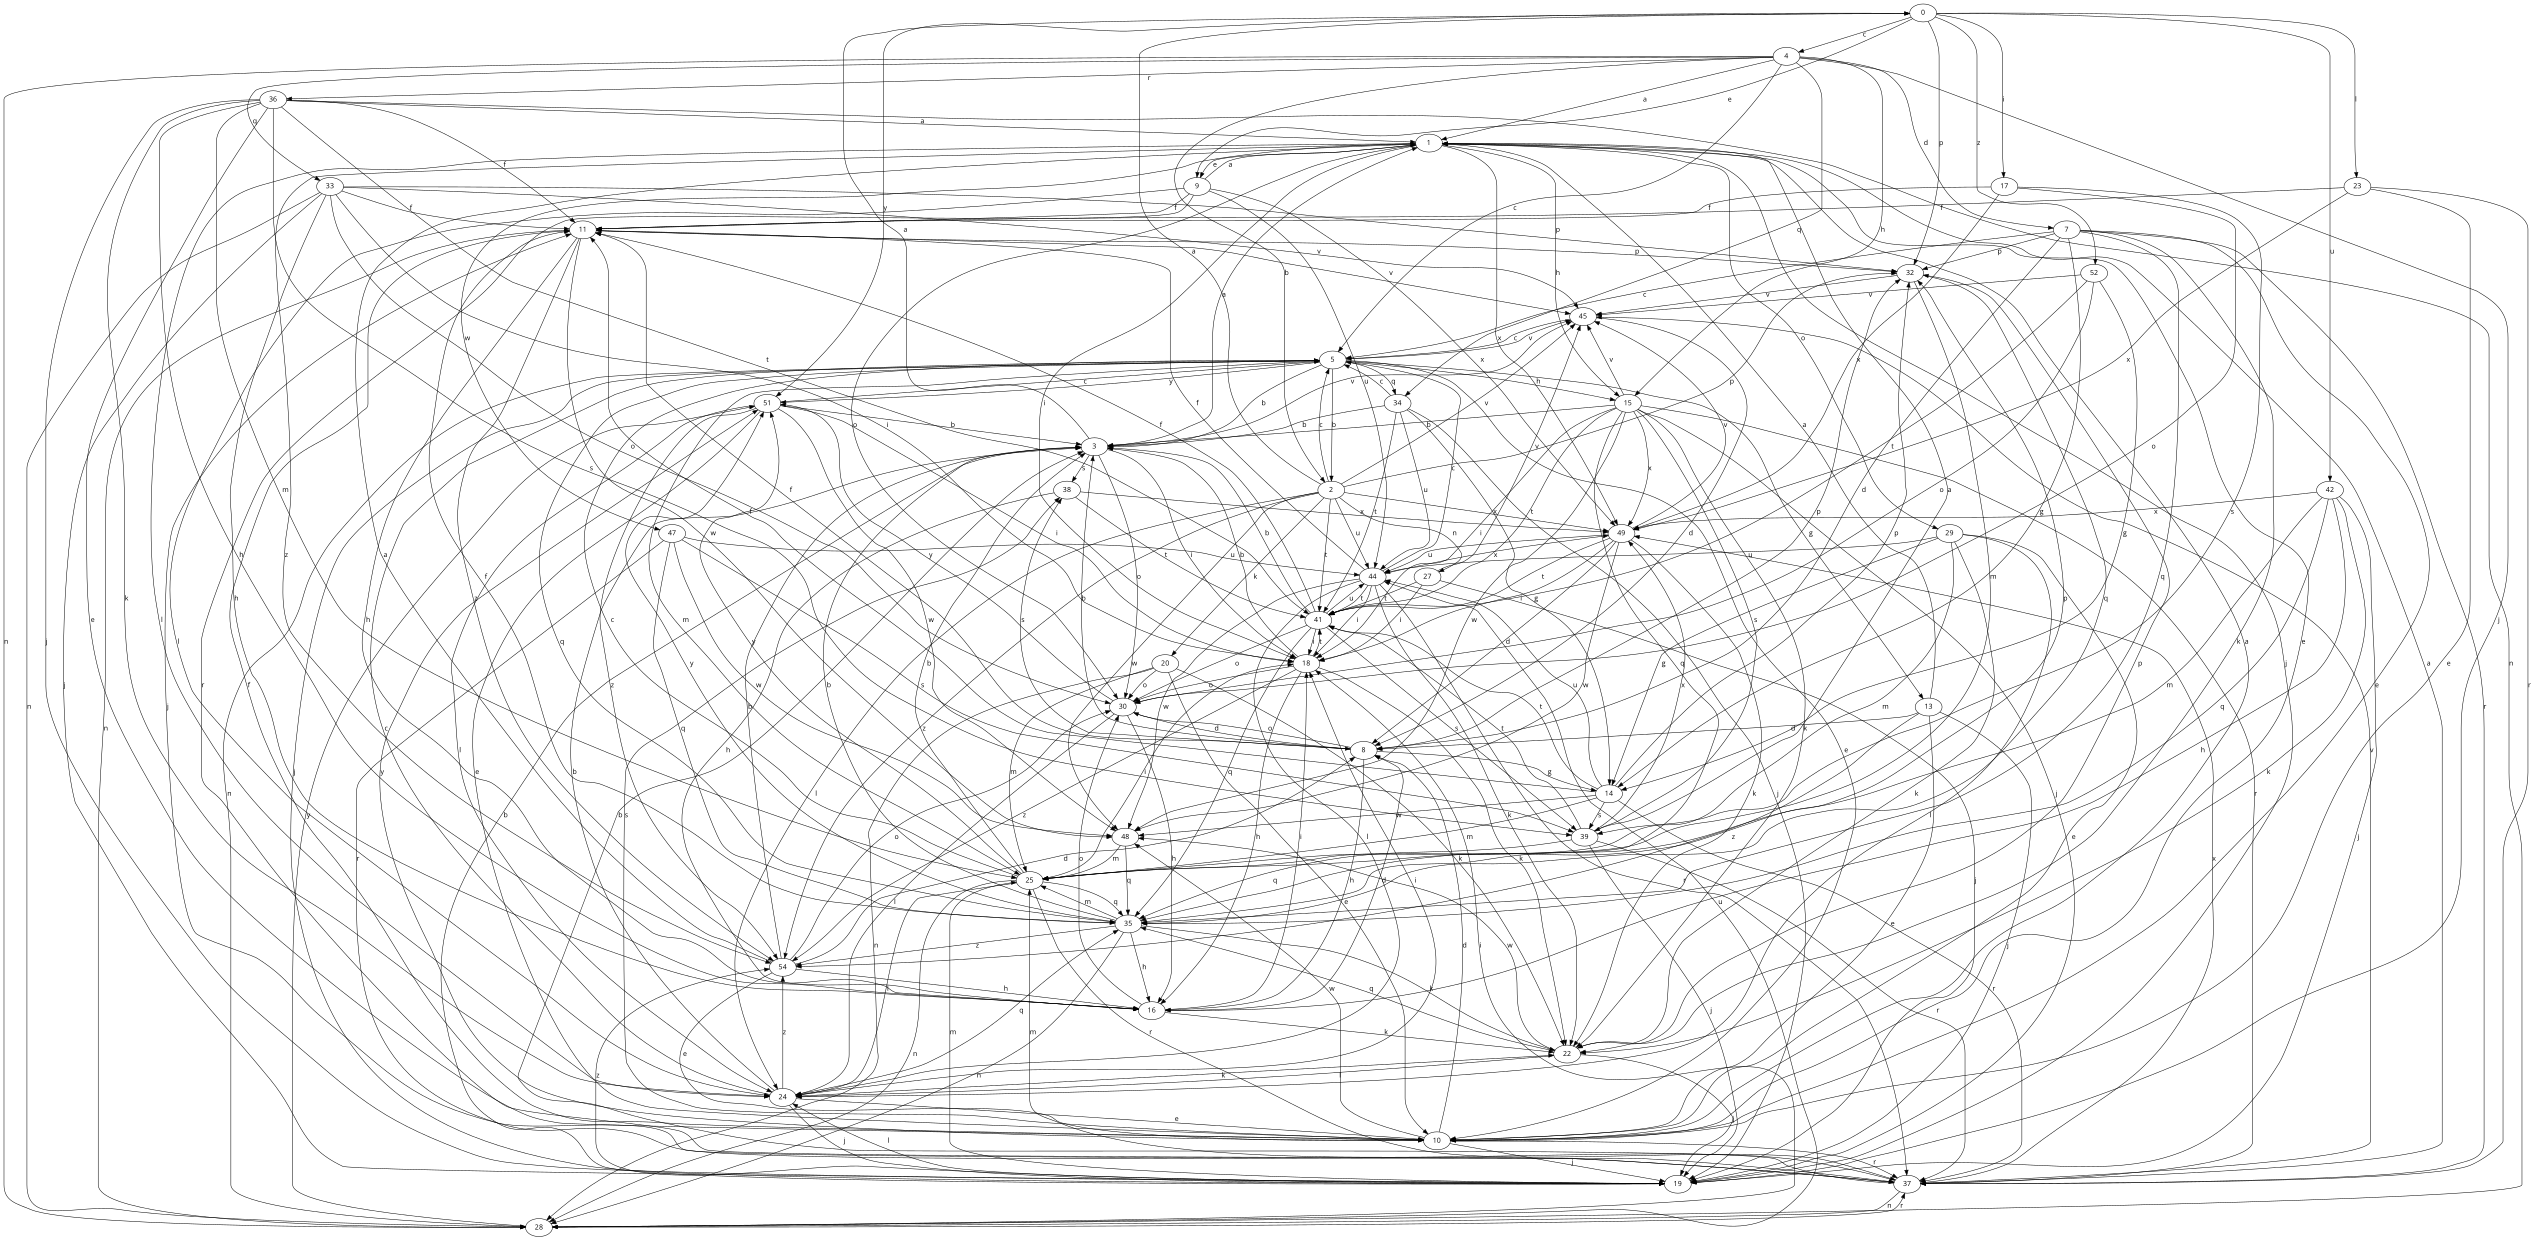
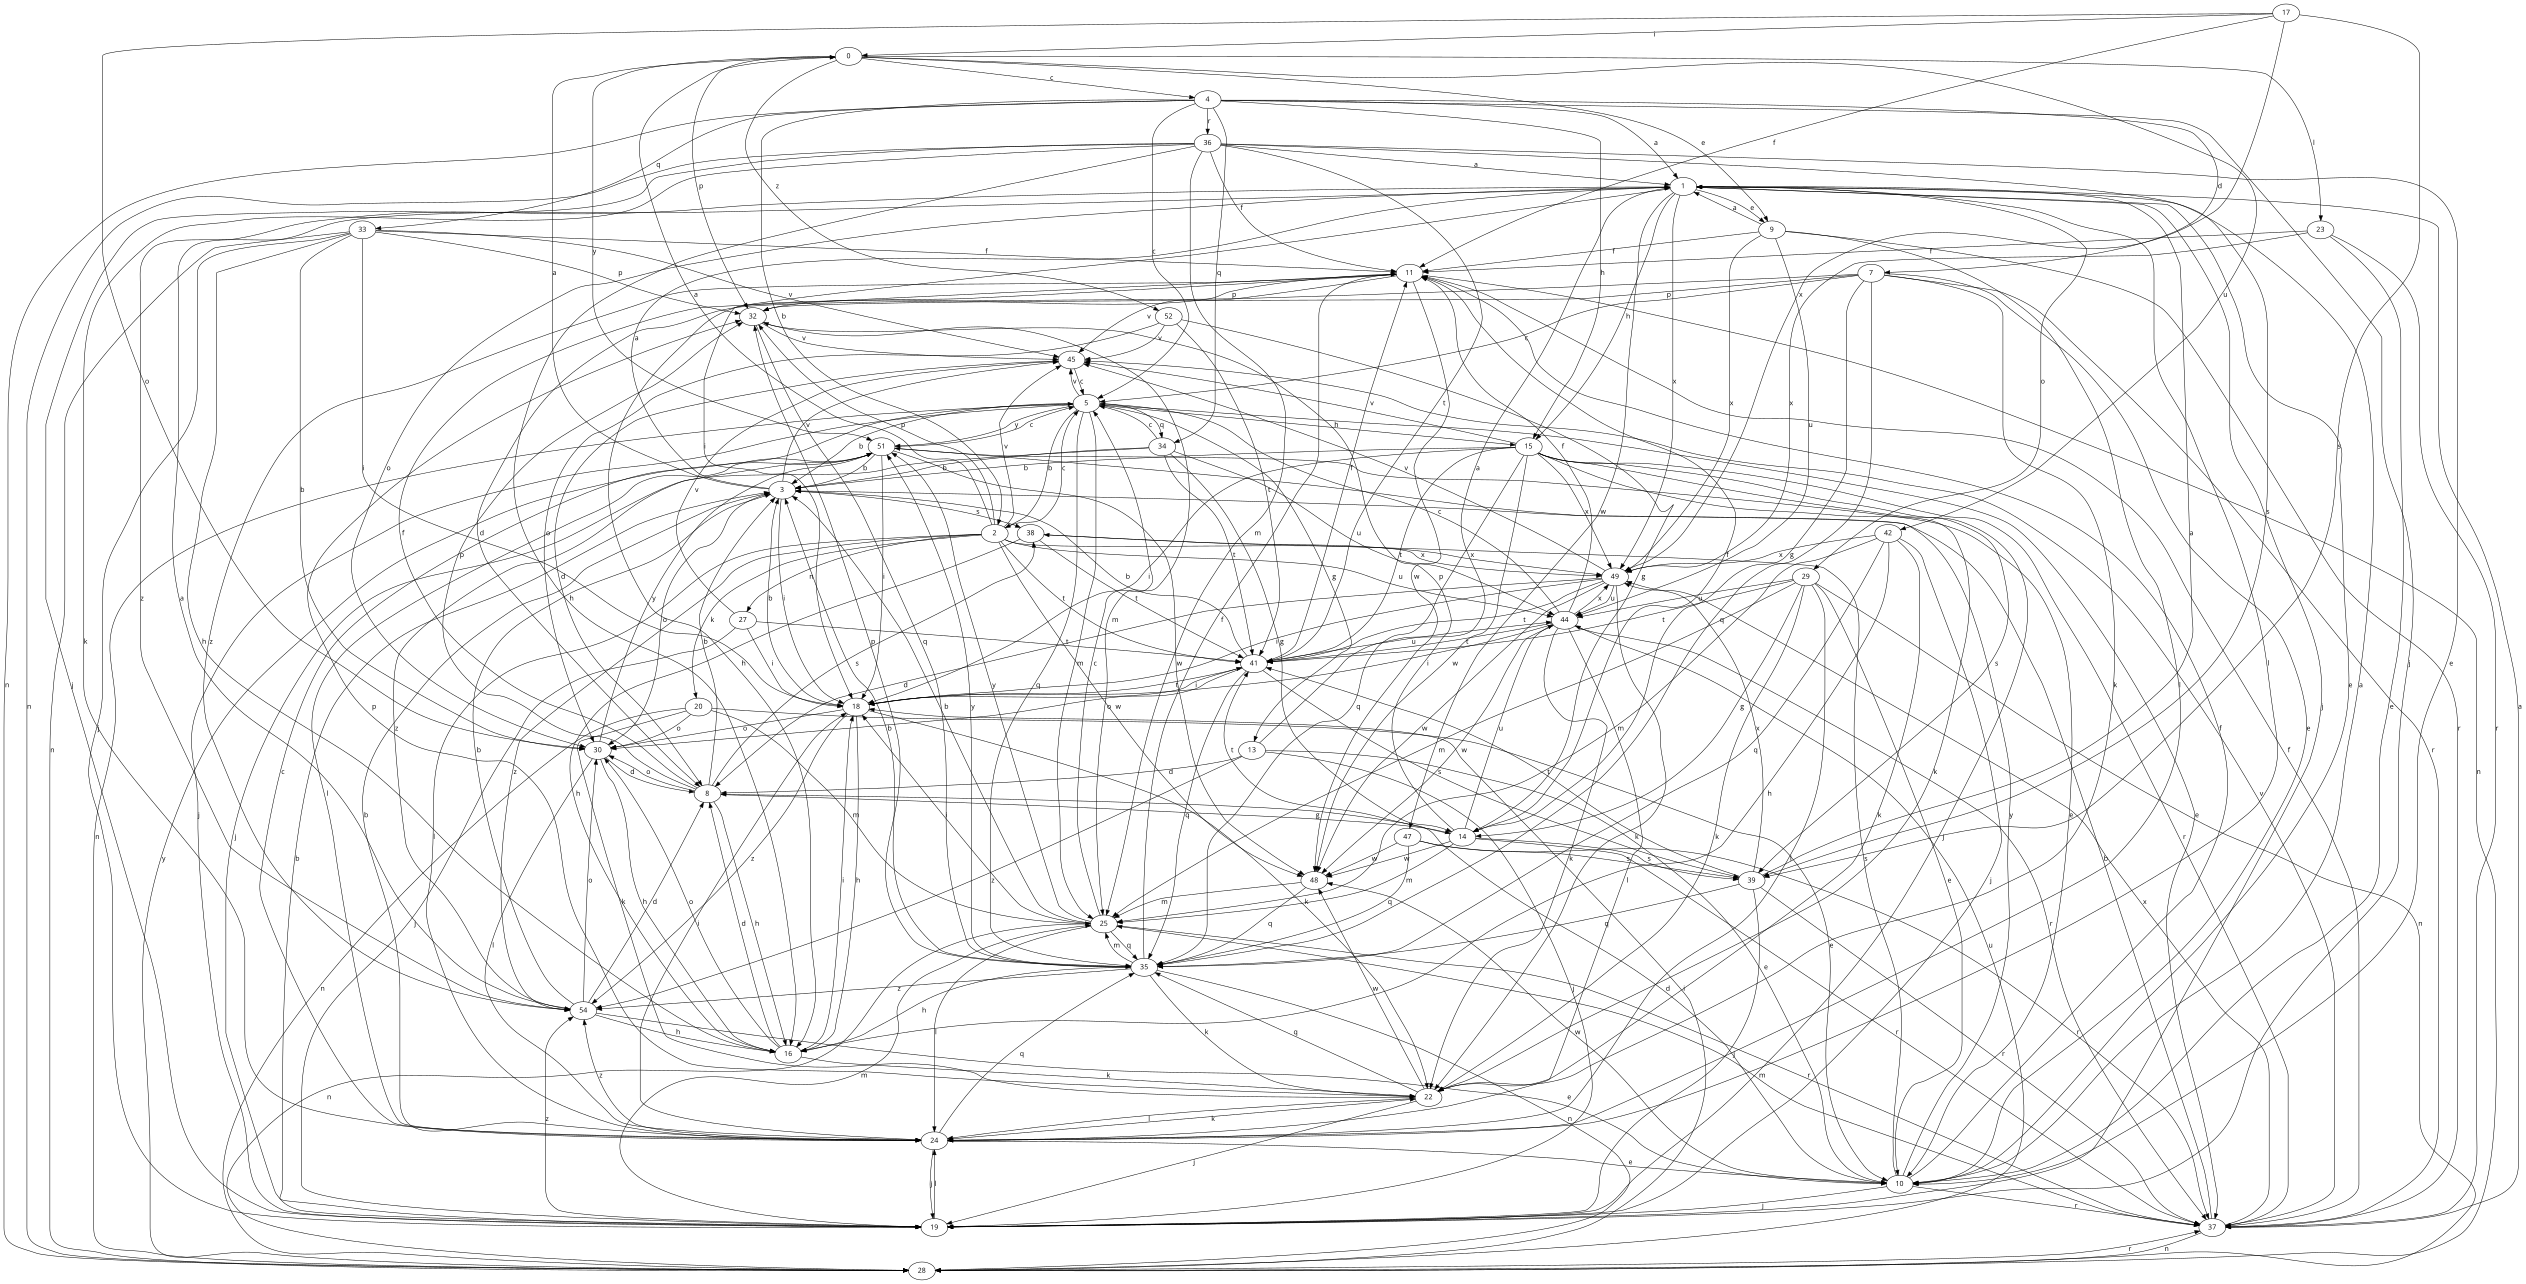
  strict digraph {
    fontname="Open Sans"
    node [fontname="Open Sans"]
    edge [fontname="Open Sans"]
    0
    4
    9
    17
    23
    32
    42
    51
    52
    1
    15
    19
    2
    5
    7
    28
    33
    34
    36
    24
    49
    44
    37
    11
    30
    39
    10
    45
    25
    35
    22
    16
    18
    54
    48
    3
    41
    14
    29
    47
    38
    8
    20
    27
    13
    0 -> 4 [label=c]
    0 -> 9 [label=e]
-   0 -> 17 [label=i]
+   17 -> 0 [label=i]
    0 -> 23 [label=l]
    0 -> 32 [label=p]
    0 -> 42 [label=u]
    0 -> 51 [label=y]
    0 -> 52 [label=z]
    4 -> 1 [label=a]
    4 -> 15 [label=h]
    4 -> 19 [label=j]
    4 -> 2 [label=b]
    4 -> 5 [label=c]
    4 -> 7 [label=d]
    4 -> 28 [label=n]
    4 -> 33 [label=q]
    4 -> 34 [label=q]
    4 -> 36 [label=r]
    9 -> 1 [label=a]
    9 -> 24 [label=l]
    9 -> 49 [label=x]
    9 -> 44 [label=u]
    9 -> 37 [label=r]
    9 -> 11 [label=f]
    17 -> 49 [label=x]
    17 -> 11 [label=f]
    17 -> 30 [label=o]
    17 -> 39 [label=s]
    23 -> 49 [label=x]
    23 -> 37 [label=r]
    23 -> 11 [label=f]
    23 -> 10 [label=e]
    32 -> 45 [label=v]
    32 -> 25 [label=m]
    32 -> 35 [label=q]
    42 -> 19 [label=j]
    42 -> 49 [label=x]
    42 -> 25 [label=m]
    42 -> 35 [label=q]
    42 -> 22 [label=k]
    42 -> 16 [label=h]
    51 -> 5 [label=c]
    51 -> 24 [label=l]
    51 -> 10 [label=e]
    51 -> 18 [label=i]
    51 -> 54 [label=z]
    51 -> 48 [label=w]
    51 -> 3 [label=b]
    52 -> 30 [label=o]
    52 -> 45 [label=v]
    52 -> 41 [label=t]
    52 -> 14 [label=g]
    1 -> 9 [label=e]
    1 -> 15 [label=h]
    1 -> 19 [label=j]
    1 -> 24 [label=l]
    1 -> 49 [label=x]
    1 -> 30 [label=o]
    1 -> 10 [label=e]
    1 -> 18 [label=i]
    1 -> 54 [label=z]
    1 -> 29 [label=o]
    1 -> 47 [label=w]
    15 -> 19 [label=j]
    15 -> 49 [label=x]
    15 -> 37 [label=r]
    15 -> 39 [label=s]
    15 -> 45 [label=v]
    15 -> 35 [label=q]
    15 -> 22 [label=k]
    15 -> 18 [label=i]
    15 -> 48 [label=w]
    15 -> 3 [label=b]
    15 -> 41 [label=t]
    19 -> 24 [label=l]
    19 -> 25 [label=m]
    19 -> 54 [label=z]
    19 -> 3 [label=b]
    2 -> 0 [label=a]
    2 -> 32 [label=p]
    2 -> 5 [label=c]
    2 -> 24 [label=l]
    2 -> 49 [label=x]
    2 -> 44 [label=u]
    2 -> 45 [label=v]
    2 -> 54 [label=z]
    2 -> 48 [label=w]
    2 -> 41 [label=t]
    2 -> 20 [label=k]
    2 -> 27 [label=n]
    5 -> 51 [label=y]
    5 -> 15 [label=h]
    5 -> 19 [label=j]
    5 -> 2 [label=b]
    5 -> 28 [label=n]
    5 -> 34 [label=q]
-   5 -> 10 [label=e]
+   5 -> 37 [label=e]
    5 -> 45 [label=v]
    5 -> 25 [label=m]
    5 -> 35 [label=q]
    5 -> 3 [label=b]
    5 -> 13 [label=g]
    7 -> 32 [label=p]
    7 -> 5 [label=c]
    7 -> 37 [label=r]
    7 -> 10 [label=e]
    7 -> 35 [label=q]
    7 -> 22 [label=k]
    7 -> 14 [label=g]
    7 -> 8 [label=d]
    28 -> 51 [label=y]
    28 -> 44 [label=u]
    28 -> 37 [label=r]
    28 -> 18 [label=i]
    33 -> 32 [label=p]
    33 -> 19 [label=j]
    33 -> 28 [label=n]
    33 -> 11 [label=f]
-   33 -> 30 [label=o]
+   33 -> 30 [label=b]
    33 -> 45 [label=v]
    33 -> 16 [label=h]
    33 -> 18 [label=i]
    34 -> 19 [label=j]
    34 -> 5 [label=c]
    34 -> 44 [label=u]
    34 -> 3 [label=b]
    34 -> 41 [label=t]
    34 -> 14 [label=g]
    36 -> 1 [label=a]
    36 -> 19 [label=j]
    36 -> 28 [label=n]
    36 -> 24 [label=k]
    36 -> 11 [label=f]
    36 -> 39 [label=s]
    36 -> 10 [label=e]
    36 -> 25 [label=m]
    36 -> 16 [label=h]
    36 -> 41 [label=t]
    24 -> 19 [label=j]
    24 -> 5 [label=c]
    24 -> 10 [label=e]
    24 -> 35 [label=q]
    24 -> 22 [label=k]
    24 -> 18 [label=i]
    24 -> 54 [label=z]
    24 -> 3 [label=b]
    49 -> 44 [label=u]
    49 -> 45 [label=v]
    49 -> 22 [label=k]
    49 -> 18 [label=i]
    49 -> 48 [label=w]
    49 -> 41 [label=t]
    49 -> 8 [label=d]
    44 -> 5 [label=c]
    44 -> 24 [label=l]
    44 -> 49 [label=x]
    44 -> 37 [label=r]
    44 -> 11 [label=f]
    44 -> 22 [label=k]
    44 -> 18 [label=i]
    44 -> 48 [label=w]
    44 -> 41 [label=t]
    37 -> 1 [label=a]
    37 -> 28 [label=n]
    37 -> 49 [label=x]
-   37 -> 11 [label=j]
+   37 -> 11 [label=f]
    37 -> 45 [label=v]
    37 -> 25 [label=m]
    37 -> 3 [label=b]
    11 -> 32 [label=p]
    11 -> 28 [label=n]
    11 -> 45 [label=v]
    11 -> 16 [label=h]
    11 -> 54 [label=z]
    11 -> 48 [label=w]
    30 -> 51 [label=y]
    30 -> 24 [label=l]
    30 -> 16 [label=h]
    30 -> 8 [label=d]
    39 -> 1 [label=a]
    39 -> 19 [label=j]
    39 -> 49 [label=x]
    39 -> 37 [label=r]
    39 -> 35 [label=q]
    39 -> 41 [label=t]
    10 -> 51 [label=y]
    10 -> 1 [label=a]
    10 -> 19 [label=j]
    10 -> 37 [label=r]
    10 -> 11 [label=f]
    10 -> 48 [label=w]
    10 -> 38 [label=s]
    10 -> 8 [label=d]
    45 -> 5 [label=c]
    45 -> 8 [label=d]
    25 -> 51 [label=y]
    25 -> 5 [label=c]
    25 -> 28 [label=n]
    25 -> 24 [label=l]
    25 -> 37 [label=r]
    25 -> 35 [label=q]
    25 -> 18 [label=i]
    25 -> 3 [label=b]
    35 -> 32 [label=p]
    35 -> 51 [label=y]
    35 -> 28 [label=n]
    35 -> 11 [label=f]
    35 -> 25 [label=m]
    35 -> 22 [label=k]
    35 -> 16 [label=h]
    35 -> 54 [label=z]
    35 -> 3 [label=b]
    22 -> 32 [label=p]
    22 -> 19 [label=j]
    22 -> 24 [label=l]
    22 -> 35 [label=q]
    22 -> 48 [label=w]
    16 -> 30 [label=o]
    16 -> 22 [label=k]
    16 -> 18 [label=i]
    16 -> 8 [label=d]
    18 -> 30 [label=o]
    18 -> 22 [label=k]
    18 -> 16 [label=h]
    18 -> 54 [label=z]
    18 -> 3 [label=b]
    18 -> 41 [label=t]
    54 -> 1 [label=a]
    54 -> 30 [label=o]
    54 -> 10 [label=e]
    54 -> 16 [label=h]
    54 -> 3 [label=b]
    54 -> 8 [label=d]
    48 -> 25 [label=m]
    48 -> 35 [label=q]
    3 -> 0 [label=a]
    3 -> 1 [label=a]
    3 -> 30 [label=o]
    3 -> 45 [label=v]
    3 -> 18 [label=i]
    3 -> 38 [label=s]
    41 -> 44 [label=u]
    41 -> 11 [label=f]
    41 -> 30 [label=o]
    41 -> 39 [label=s]
    41 -> 35 [label=q]
    41 -> 18 [label=i]
    41 -> 3 [label=b]
    14 -> 32 [label=p]
    14 -> 44 [label=u]
    14 -> 37 [label=r]
    14 -> 11 [label=f]
    14 -> 39 [label=s]
    14 -> 25 [label=m]
    14 -> 48 [label=w]
    14 -> 41 [label=t]
+   29 -> 28 [label=n]
    29 -> 24 [label=l]
    29 -> 44 [label=u]
    29 -> 10 [label=e]
    29 -> 25 [label=m]
    29 -> 22 [label=k]
+   29 -> 41 [label=t]
    29 -> 14 [label=g]
-   47 -> 44 [label=u]
    47 -> 37 [label=r]
    47 -> 39 [label=s]
    47 -> 35 [label=q]
    47 -> 48 [label=w]
    38 -> 49 [label=x]
    38 -> 16 [label=h]
    38 -> 41 [label=t]
    8 -> 32 [label=p]
    8 -> 11 [label=f]
    8 -> 30 [label=o]
    8 -> 16 [label=h]
    8 -> 3 [label=b]
    8 -> 14 [label=g]
    8 -> 38 [label=s]
    20 -> 28 [label=n]
    20 -> 30 [label=o]
    20 -> 10 [label=e]
    20 -> 25 [label=m]
    20 -> 22 [label=k]
    27 -> 19 [label=j]
    27 -> 45 [label=v]
    27 -> 18 [label=i]
    27 -> 41 [label=t]
    13 -> 1 [label=a]
    13 -> 19 [label=j]
    13 -> 10 [label=e]
    13 -> 54 [label=z]
    13 -> 8 [label=d]
  }
